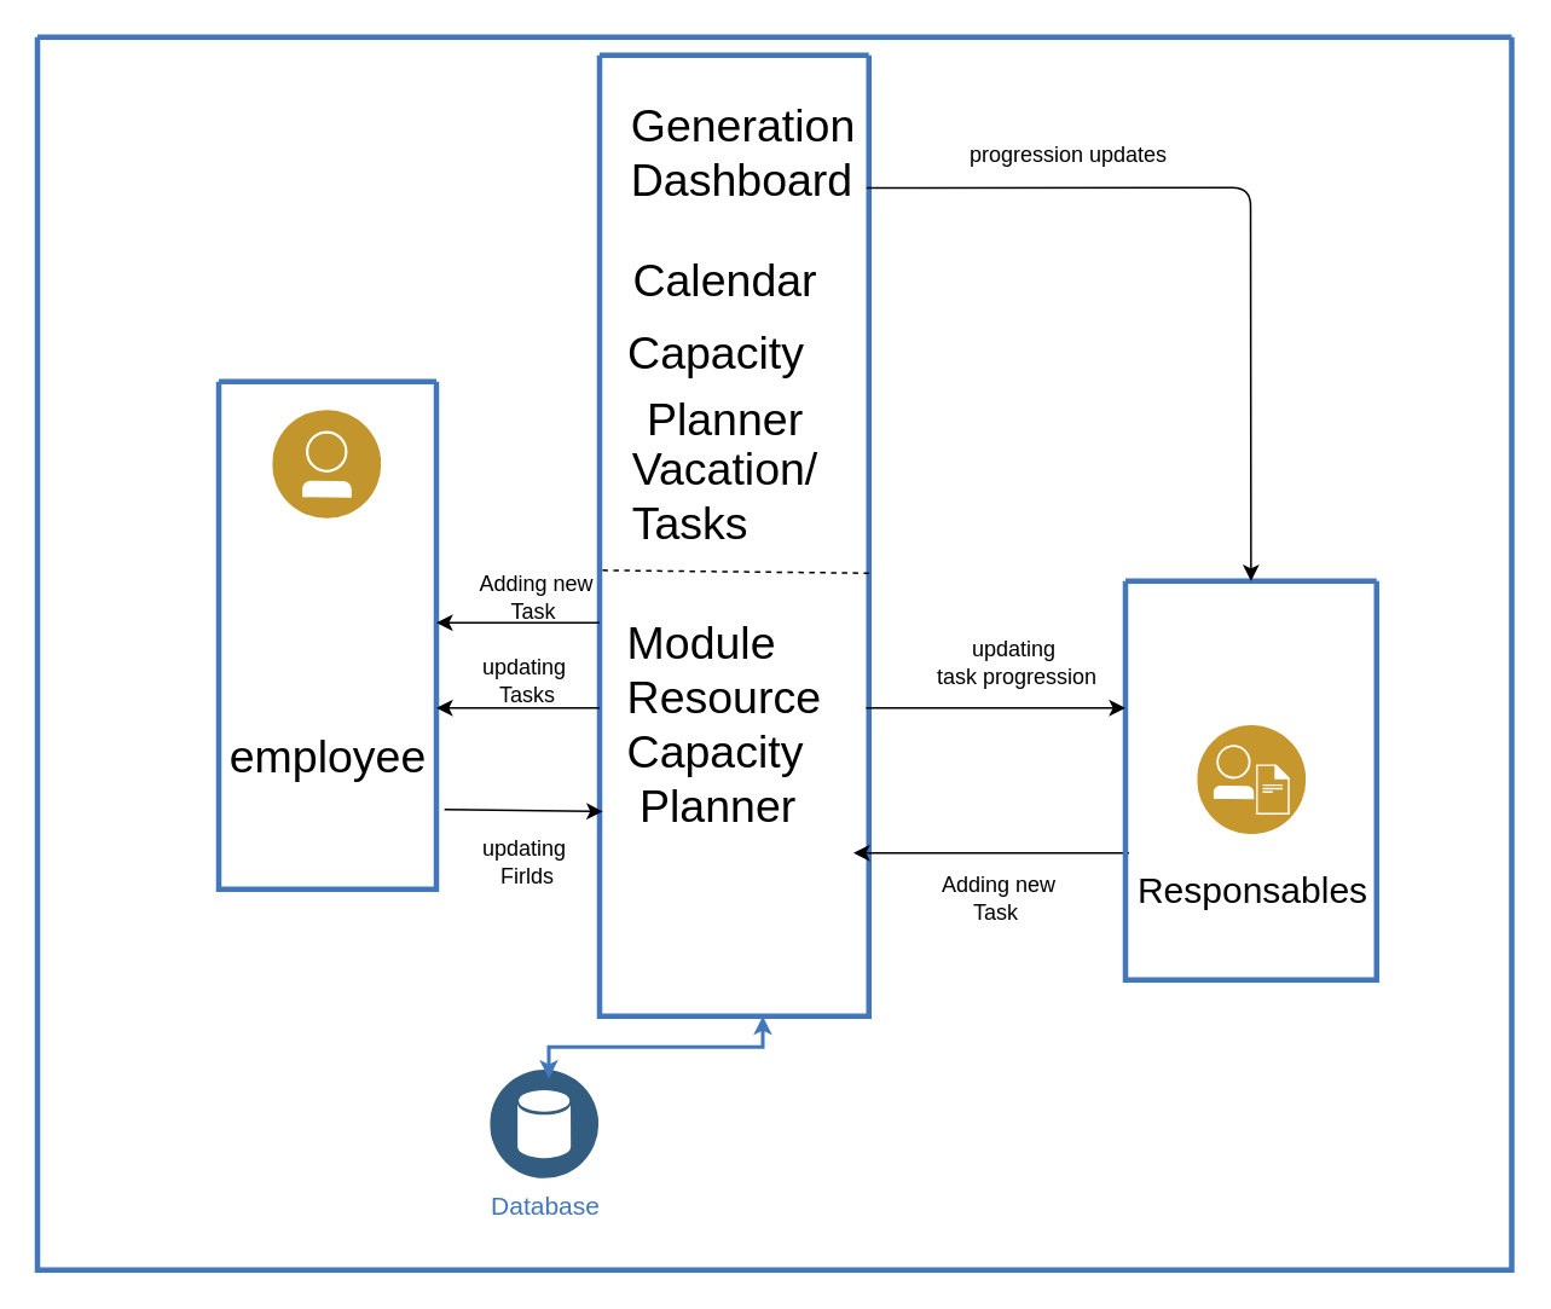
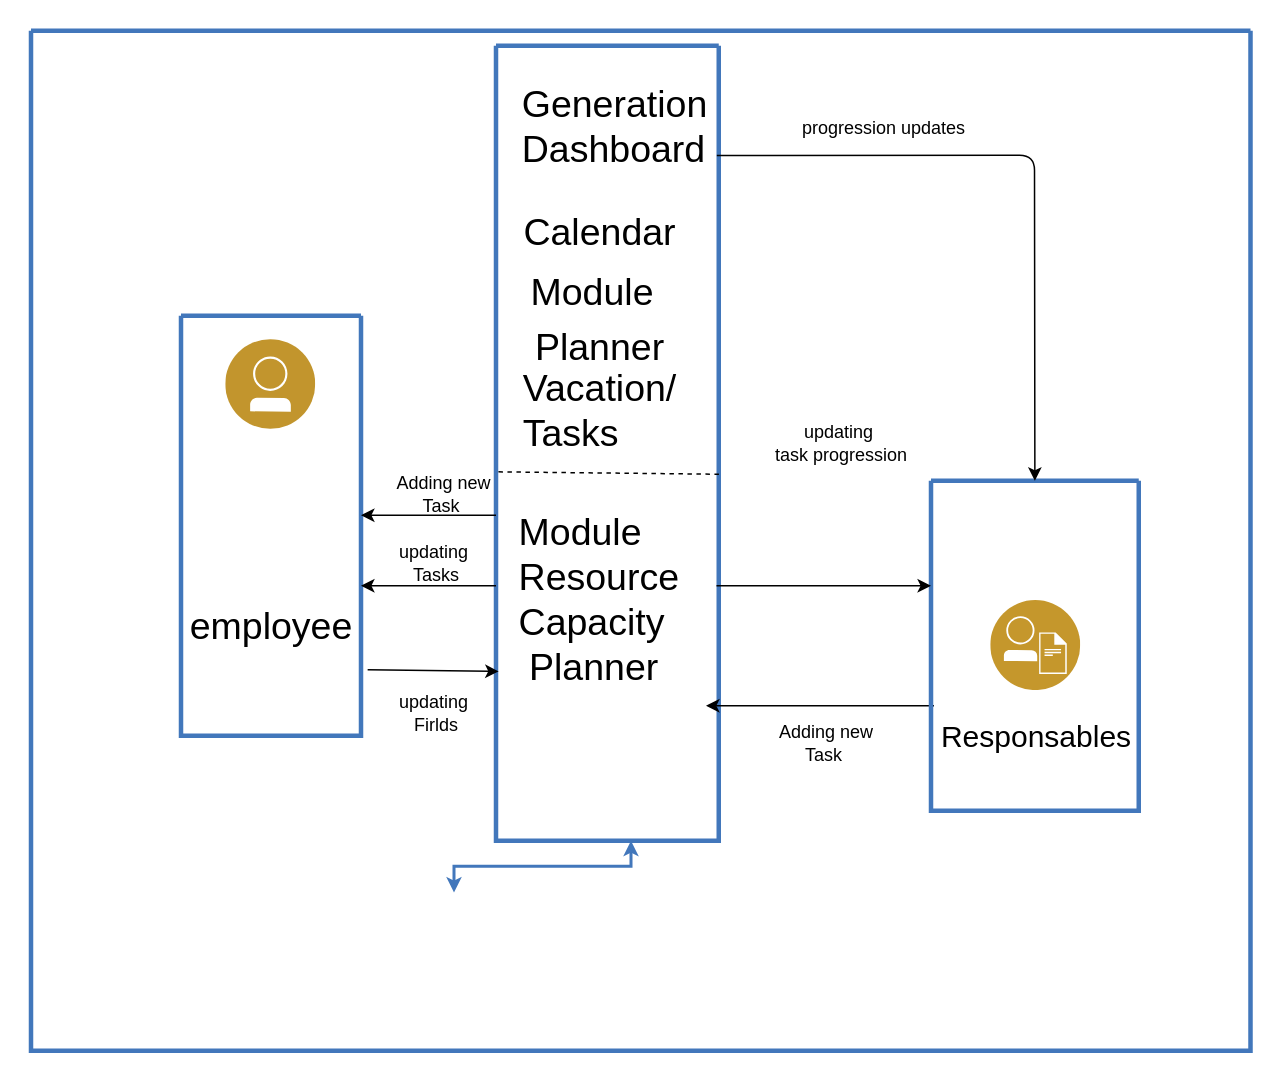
  <mxCell id="0" />
  <mxCell id="1" parent="0" />
  <mxCell id="2" value="" style="swimlane;shadow=0;strokeColor=#4277BB;fillColor=#ffffff;fontColor=#4277BB;align=right;startSize=0;collapsible=0;strokeWidth=3;" parent="1" vertex="1"><mxGeometry x="20" y="20" width="813" height="680" as="geometry" /></mxCell>
  <mxCell id="3" value="" style="swimlane;shadow=0;strokeColor=#4277BB;fillColor=#ffffff;fontColor=#4277BB;align=right;startSize=0;collapsible=0;strokeWidth=3;" parent="2" vertex="1"><mxGeometry x="100" y="190" width="120" height="280" as="geometry" /></mxCell>
  <mxCell id="4" value="" style="aspect=fixed;perimeter=ellipsePerimeter;html=1;align=center;shadow=0;dashed=0;fontColor=#4277BB;labelBackgroundColor=#ffffff;fontSize=12;spacingTop=3;image;image=img/lib/ibm/users/user.svg;" vertex="1" parent="3"><mxGeometry x="30" y="16" width="60" height="60" as="geometry" /></mxCell>
  <mxCell id="5" value="&lt;font style=&quot;font-size: 25px&quot;&gt;employee&lt;/font&gt;" style="text;html=1;align=center;verticalAlign=middle;resizable=0;points=[];autosize=1;" vertex="1" parent="3"><mxGeometry y="196" width="120" height="20" as="geometry" /></mxCell>
  <mxCell id="6" value="" style="swimlane;shadow=0;strokeColor=#4277BB;fillColor=#ffffff;fontColor=#4277BB;align=right;startSize=0;collapsible=0;strokeWidth=3;" parent="2" vertex="1"><mxGeometry x="310" y="10" width="148.5" height="530" as="geometry" /></mxCell>
  <mxCell id="7" value="&lt;div style=&quot;text-align: left&quot;&gt;&lt;span style=&quot;font-size: 25px&quot;&gt;Module&lt;/span&gt;&lt;/div&gt;&lt;font&gt;&lt;div style=&quot;text-align: left&quot;&gt;&lt;span style=&quot;font-size: 25px&quot;&gt;Resource&amp;nbsp;&lt;/span&gt;&lt;/div&gt;&lt;span style=&quot;font-size: 25px&quot;&gt;&lt;div style=&quot;text-align: left&quot;&gt;&lt;span&gt;Capacity&lt;/span&gt;&lt;/div&gt;&lt;/span&gt;&lt;span style=&quot;font-size: 25px&quot;&gt;&lt;div style=&quot;text-align: left&quot;&gt;&lt;span&gt;&amp;nbsp;Planner&lt;/span&gt;&lt;/div&gt;&lt;/span&gt;&lt;/font&gt;" style="text;html=1;align=center;verticalAlign=middle;resizable=0;points=[];autosize=1;" vertex="1" parent="6"><mxGeometry x="7" y="333" width="130" height="70" as="geometry" /></mxCell>
  <mxCell id="8" value="&lt;div style=&quot;text-align: left&quot;&gt;&lt;span style=&quot;font-size: 25px&quot;&gt;Generation&lt;/span&gt;&lt;/div&gt;&lt;div style=&quot;text-align: left&quot;&gt;&lt;span style=&quot;font-size: 25px&quot;&gt;Dashboard&lt;/span&gt;&lt;/div&gt;" style="text;html=1;align=center;verticalAlign=middle;resizable=0;points=[];autosize=1;" vertex="1" parent="6"><mxGeometry x="8.5" y="33" width="140" height="40" as="geometry" /></mxCell>
  <mxCell id="9" value="&lt;div style=&quot;text-align: left&quot;&gt;&lt;span style=&quot;font-size: 25px&quot;&gt;Calendar&lt;/span&gt;&lt;/div&gt;" style="text;html=1;align=center;verticalAlign=middle;resizable=0;points=[];autosize=1;" vertex="1" parent="6"><mxGeometry x="8.5" y="113" width="120" height="20" as="geometry" /></mxCell>
- <mxCell id="10" value="&lt;div style=&quot;text-align: left&quot;&gt;&lt;span style=&quot;font-size: 25px&quot;&gt;Capacity&lt;/span&gt;&lt;/div&gt;" style="text;html=1;align=center;verticalAlign=middle;resizable=0;points=[];autosize=1;" vertex="1" parent="6"><mxGeometry x="8.5" y="153" width="110" height="20" as="geometry" /></mxCell>
+ <mxCell id="10" value="&lt;div style=&quot;text-align: left&quot;&gt;&lt;span style=&quot;font-size: 25px&quot;&gt;Module&lt;/span&gt;&lt;/div&gt;" style="text;html=1;align=center;verticalAlign=middle;resizable=0;points=[];autosize=1;" vertex="1" parent="6"><mxGeometry x="8.5" y="153" width="110" height="20" as="geometry" /></mxCell>
  <mxCell id="11" value="&lt;div style=&quot;text-align: left&quot;&gt;&lt;span style=&quot;font-size: 25px&quot;&gt;Planner&lt;/span&gt;&lt;/div&gt;" style="text;html=1;align=center;verticalAlign=middle;resizable=0;points=[];autosize=1;" vertex="1" parent="6"><mxGeometry x="8.5" y="190" width="120" height="20" as="geometry" /></mxCell>
  <mxCell id="12" value="&lt;div style=&quot;text-align: left&quot;&gt;&lt;span style=&quot;font-size: 25px&quot;&gt;Vacation/&lt;/span&gt;&lt;/div&gt;&lt;div style=&quot;text-align: left&quot;&gt;&lt;span style=&quot;font-size: 25px&quot;&gt;Tasks&lt;/span&gt;&lt;/div&gt;" style="text;html=1;align=center;verticalAlign=middle;resizable=0;points=[];autosize=1;" vertex="1" parent="6"><mxGeometry x="8.5" y="221.5" width="120" height="40" as="geometry" /></mxCell>
- <mxCell id="13" value="Database" style="aspect=fixed;perimeter=ellipsePerimeter;html=1;align=center;shadow=0;dashed=0;image;image=img/lib/ibm/data/data_services.svg;rounded=1;labelBackgroundColor=#ffffff;strokeColor=#666666;strokeWidth=3;fillColor=#C2952D;gradientColor=none;fontSize=14;fontColor=#4277BB;" parent="2" vertex="1"><mxGeometry x="250" y="570" width="60" height="60" as="geometry" /></mxCell>
  <mxCell id="14" style="edgeStyle=elbowEdgeStyle;rounded=0;elbow=vertical;html=1;labelBackgroundColor=#ffffff;startArrow=classic;startFill=1;startSize=4;endArrow=classic;endFill=1;endSize=4;jettySize=auto;orthogonalLoop=1;strokeColor=#4277BB;strokeWidth=2;fontSize=14;fontColor=#4277BB;" edge="1" parent="2" target="6"><mxGeometry relative="1" as="geometry"><mxPoint x="282" y="574.5" as="sourcePoint" /><mxPoint x="402" y="574.5" as="targetPoint" /><Array as="points"><mxPoint x="400" y="557" /></Array></mxGeometry></mxCell>
  <mxCell id="15" value="" style="html=1;labelBackgroundColor=#ffffff;endArrow=classic;endFill=1;endSize=6;jettySize=auto;orthogonalLoop=1;strokeWidth=1;fontSize=14;" edge="1" parent="2"><mxGeometry width="60" height="60" relative="1" as="geometry"><mxPoint x="602" y="450" as="sourcePoint" /><mxPoint x="450" y="450" as="targetPoint" /></mxGeometry></mxCell>
  <mxCell id="16" value="" style="html=1;labelBackgroundColor=#ffffff;endArrow=classic;endFill=1;endSize=6;jettySize=auto;orthogonalLoop=1;strokeWidth=1;fontSize=14;entryX=1.016;entryY=0.776;entryDx=0;entryDy=0;entryPerimeter=0;" edge="1" parent="2"><mxGeometry width="60" height="60" relative="1" as="geometry"><mxPoint x="310" y="370" as="sourcePoint" /><mxPoint x="220.002" y="369.998" as="targetPoint" /></mxGeometry></mxCell>
  <mxCell id="17" value="" style="html=1;labelBackgroundColor=#ffffff;endArrow=classic;endFill=1;endSize=6;jettySize=auto;orthogonalLoop=1;strokeWidth=1;fontSize=14;entryX=1.016;entryY=0.776;entryDx=0;entryDy=0;entryPerimeter=0;" edge="1" parent="2"><mxGeometry width="60" height="60" relative="1" as="geometry"><mxPoint x="310" y="323" as="sourcePoint" /><mxPoint x="220.002" y="322.998" as="targetPoint" /></mxGeometry></mxCell>
  <mxCell id="18" value="" style="html=1;labelBackgroundColor=#ffffff;endArrow=classic;endFill=1;endSize=6;jettySize=auto;orthogonalLoop=1;strokeWidth=1;fontSize=14;entryX=0.012;entryY=0.787;entryDx=0;entryDy=0;entryPerimeter=0;exitX=1.037;exitY=0.843;exitDx=0;exitDy=0;exitPerimeter=0;" edge="1" parent="2" source="3" target="6"><mxGeometry width="60" height="60" relative="1" as="geometry"><mxPoint x="370" y="480" as="sourcePoint" /><mxPoint x="430" y="420" as="targetPoint" /></mxGeometry></mxCell>
  <mxCell id="19" value="" style="swimlane;shadow=0;strokeColor=#4277BB;fillColor=#ffffff;fontColor=#4277BB;align=right;startSize=0;collapsible=0;strokeWidth=3;" parent="2" vertex="1"><mxGeometry x="600" y="300" width="138.5" height="220" as="geometry" /></mxCell>
  <mxCell id="20" value="&lt;font style=&quot;font-size: 20px&quot;&gt;Responsables&lt;/font&gt;" style="text;html=1;align=center;verticalAlign=middle;resizable=0;points=[];autosize=1;" vertex="1" parent="19"><mxGeometry y="160" width="140" height="20" as="geometry" /></mxCell>
  <mxCell id="21" value="" style="aspect=fixed;perimeter=ellipsePerimeter;html=1;align=center;shadow=0;dashed=0;fontColor=#4277BB;labelBackgroundColor=#ffffff;fontSize=12;spacingTop=3;image;image=img/lib/ibm/users/integrated_digital_experiences.svg;" vertex="1" parent="19"><mxGeometry x="40" y="80" width="60" height="60" as="geometry" /></mxCell>
  <mxCell id="22" value="" style="html=1;labelBackgroundColor=#ffffff;endArrow=classic;endFill=1;endSize=6;jettySize=auto;orthogonalLoop=1;strokeWidth=1;fontSize=14;exitX=0.991;exitY=1.003;exitDx=0;exitDy=0;exitPerimeter=0;entryX=0.5;entryY=0;entryDx=0;entryDy=0;" edge="1" parent="2" source="8" target="19"><mxGeometry width="60" height="60" relative="1" as="geometry"><mxPoint x="508.6" y="89.29" as="sourcePoint" /><mxPoint x="600.004" y="80.0" as="targetPoint" /><Array as="points"><mxPoint x="669" y="83" /></Array></mxGeometry></mxCell>
  <mxCell id="23" value="" style="html=1;labelBackgroundColor=#ffffff;endArrow=none;endFill=0;jettySize=auto;orthogonalLoop=1;strokeWidth=1;dashed=1;fontSize=14;exitX=0.011;exitY=0.536;exitDx=0;exitDy=0;exitPerimeter=0;entryX=1.012;entryY=0.539;entryDx=0;entryDy=0;entryPerimeter=0;" edge="1" parent="2" source="6" target="6"><mxGeometry width="60" height="60" relative="1" as="geometry"><mxPoint x="370" y="310" as="sourcePoint" /><mxPoint x="430" y="250" as="targetPoint" /></mxGeometry></mxCell>
  <mxCell id="24" value="Adding new &lt;br&gt;Task&amp;nbsp;" style="text;html=1;align=center;verticalAlign=middle;resizable=0;points=[];autosize=1;" vertex="1" parent="2"><mxGeometry x="235" y="294" width="80" height="30" as="geometry" /></mxCell>
  <mxCell id="25" value="updating&amp;nbsp;&lt;br&gt;Firlds" style="text;html=1;align=center;verticalAlign=middle;resizable=0;points=[];autosize=1;" vertex="1" parent="2"><mxGeometry x="235" y="440" width="70" height="30" as="geometry" /></mxCell>
  <mxCell id="26" value="updating&amp;nbsp;&lt;br&gt;Tasks" style="text;html=1;align=center;verticalAlign=middle;resizable=0;points=[];autosize=1;" vertex="1" parent="2"><mxGeometry x="235" y="340" width="70" height="30" as="geometry" /></mxCell>
  <mxCell id="27" value="" style="html=1;labelBackgroundColor=#ffffff;endArrow=classic;endFill=1;endSize=6;jettySize=auto;orthogonalLoop=1;strokeWidth=1;fontSize=14;" edge="1" parent="2"><mxGeometry width="60" height="60" relative="1" as="geometry"><mxPoint x="457" y="370" as="sourcePoint" /><mxPoint x="600" y="370" as="targetPoint" /></mxGeometry></mxCell>
  <mxCell id="28" value="Adding new &lt;br&gt;Task&amp;nbsp;" style="text;html=1;align=center;verticalAlign=middle;resizable=0;points=[];autosize=1;" vertex="1" parent="2"><mxGeometry x="490" y="460" width="80" height="30" as="geometry" /></mxCell>
- <mxCell id="29" value="updating&amp;nbsp;&lt;br&gt;task progression" style="text;html=1;align=center;verticalAlign=middle;resizable=0;points=[];autosize=1;" vertex="1" parent="2"><mxGeometry x="490" y="330" width="100" height="30" as="geometry" /></mxCell>
+ <mxCell id="29" value="updating&amp;nbsp;&lt;br&gt;task progression" style="text;html=1;align=center;verticalAlign=middle;resizable=0;points=[];autosize=1;" vertex="1" parent="2"><mxGeometry x="490" y="260" width="100" height="30" as="geometry" /></mxCell>
  <mxCell id="30" value="progression updates&amp;nbsp;" style="text;html=1;align=center;verticalAlign=middle;resizable=0;points=[];autosize=1;" vertex="1" parent="2"><mxGeometry x="505" y="55" width="130" height="20" as="geometry" /></mxCell>
